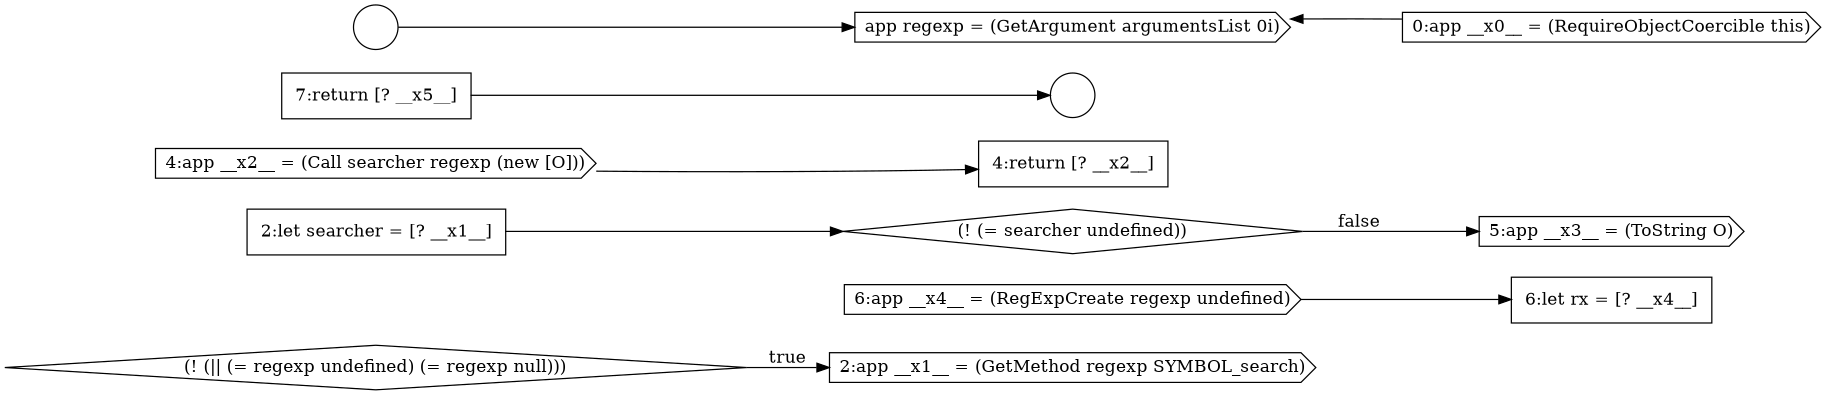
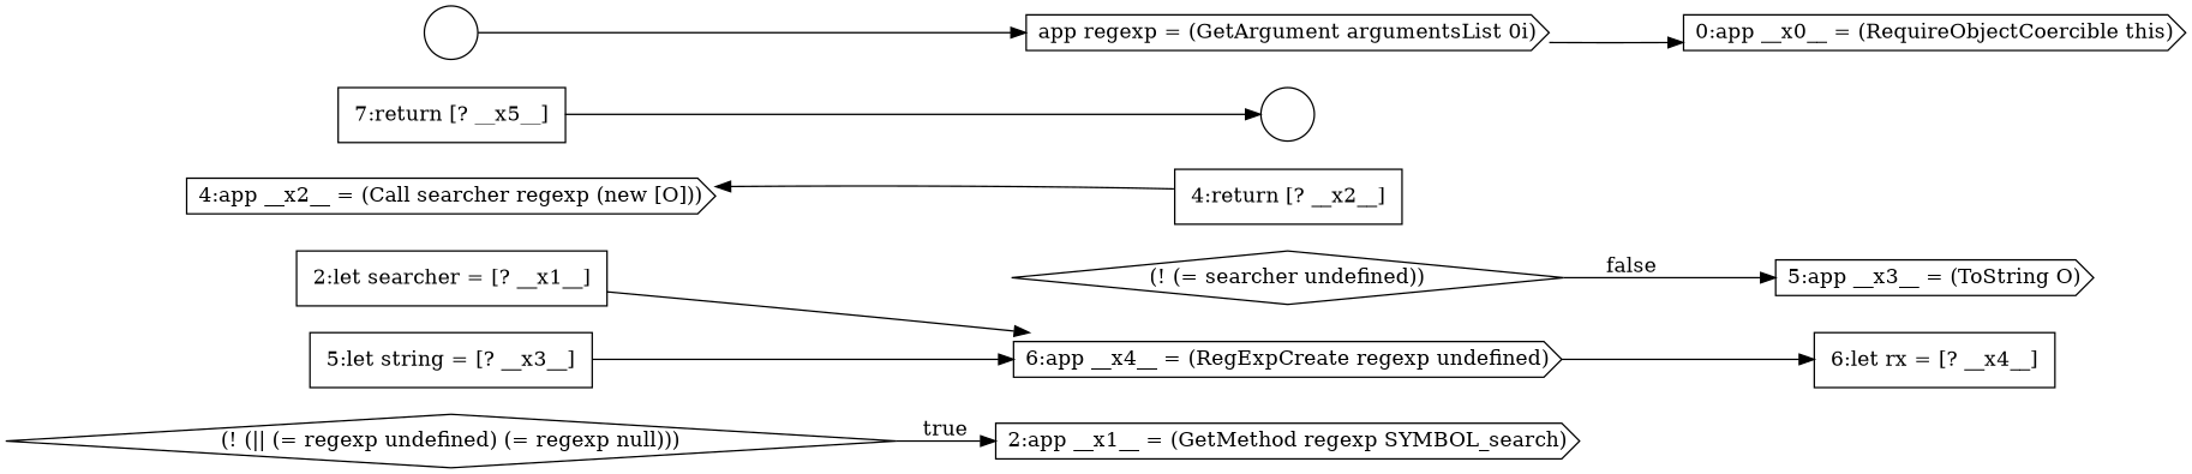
  digraph {
    rankdir=LR
    node [color=black fillcolor=white shape=cds style=filled]
    edge [color=black]
    n1 [label=<<font color="black">(! (|| (= regexp undefined) (= regexp null)))</font>> shape=diamond]
    n2 [label=<<font color="black">2:app __x1__ = (GetMethod regexp SYMBOL_search)</font>>]
    n3 [label=<<font color="black">5:app __x3__ = (ToString O)</font>>]
    n4 [label=<<font color="black">(! (= searcher undefined))</font>> shape=diamond]
    n5 [label=<<font color="black">4:app __x2__ = (Call searcher regexp (new [O]))</font>>]
    n6 [label=<<font color="black">     <table border="0" cellborder="1" cellspacing="0" cellpadding="10">       <tr><td align="left">4:return [? __x2__]</td></tr>     </table>   </font>> margin=0 shape=none]
    n7 [label=<<font color="black">     <table border="0" cellborder="1" cellspacing="0" cellpadding="10">       <tr><td align="left">7:return [? __x5__]</td></tr>     </table>   </font>> margin=0 shape=none]
    n8 [label=" " shape=circle]
+   n9 [label=<<font color="black">     <table border="0" cellborder="1" cellspacing="0" cellpadding="10">       <tr><td align="left">5:let string = [? __x3__]</td></tr>     </table>   </font>> margin=0 shape=none]
    n10 [label=<<font color="black">6:app __x4__ = (RegExpCreate regexp undefined)</font>>]
    n11 [label=<<font color="black">     <table border="0" cellborder="1" cellspacing="0" cellpadding="10">       <tr><td align="left">6:let rx = [? __x4__]</td></tr>     </table>   </font>> margin=0 shape=none]
    n12 [label=<<font color="black">     <table border="0" cellborder="1" cellspacing="0" cellpadding="10">       <tr><td align="left">2:let searcher = [? __x1__]</td></tr>     </table>   </font>> margin=0 shape=none]
    n13 [label=<<font color="black">app regexp = (GetArgument argumentsList 0i)</font>>]
    n14 [label=<<font color="black">0:app __x0__ = (RequireObjectCoercible this)</font>>]
    n15 [label=" " shape=circle]
    n1 -> n2 [label=<<font color="black">true</font>>]
    n4 -> n3 [label=<<font color="black">false</font>>]
-   n5 -> n6
+   n6 -> n5
    n7 -> n8
+   n9 -> n10
    n10 -> n11
-   n12 -> n4
-   n14 -> n13
+   n12 -> n10
+   n13 -> n14
    n15 -> n13
  }
